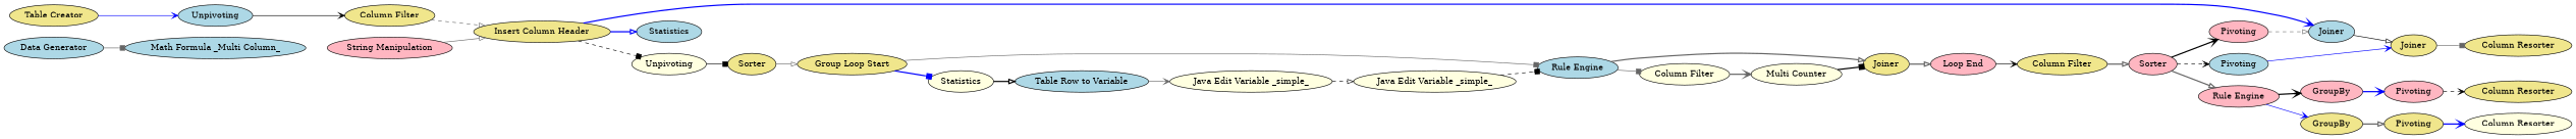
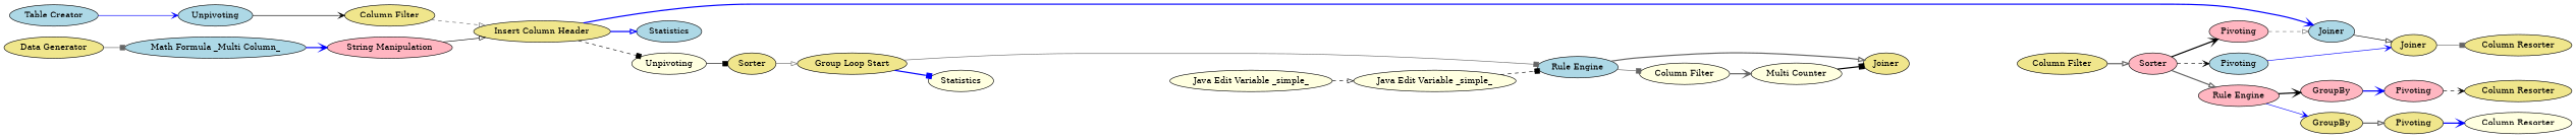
  digraph {
    rankdir=LR
    node [fillcolor=khaki style=filled]
    edge [arrowhead=vee color=gray40 style=bold]
    n1 [label=Pivoting]
    n2 [fillcolor=lightyellow label="Column Resorter"]
-   n3 [label="Table Creator"]
+   n3 [fillcolor=lightblue label="Table Creator"]
    n4 [fillcolor=lightblue label=Unpivoting]
-   n5 [fillcolor=lightblue label="Data Generator"]
+   n5 [label="Data Generator"]
    n6 [fillcolor=lightblue label="Math Formula _Multi Column_"]
    n7 [label="Column Filter"]
    n8 [fillcolor=lightpink label="String Manipulation"]
    n9 [fillcolor=lightpink label=Sorter]
    n10 [fillcolor=lightblue label=Pivoting]
    n11 [fillcolor=lightpink label="Rule Engine"]
    n12 [fillcolor=lightpink label=Pivoting]
    n13 [label=Joiner]
    n14 [fillcolor=lightpink label=GroupBy]
    n15 [label=GroupBy]
    n16 [fillcolor=lightblue label=Joiner]
    n17 [label="Column Resorter"]
    n18 [label="Insert Column Header"]
    n19 [fillcolor=lightblue label=Statistics]
    n20 [fillcolor=lightyellow label=Unpivoting]
-   n21 [fillcolor=lightpink label="Loop End"]
    n22 [label="Column Filter"]
    n23 [fillcolor=lightyellow label="Java Edit Variable _simple_"]
    n24 [fillcolor=lightyellow label="Java Edit Variable _simple_"]
    n25 [fillcolor=lightblue label="Rule Engine"]
    n26 [label=Joiner]
    n27 [fillcolor=lightyellow label="Column Filter"]
    n28 [label=Sorter]
    n29 [fillcolor=lightpink label=Pivoting]
    n30 [label="Column Resorter"]
    n31 [fillcolor=lightyellow label="Multi Counter"]
    n32 [label="Group Loop Start"]
    n33 [fillcolor=lightyellow label=Statistics]
-   n34 [fillcolor=lightblue label="Table Row to Variable"]
    n1 -> n2 [color=blue]
    n3 -> n4 [color=blue style=solid]
    n4 -> n7 [color=black style=solid]
    n5 -> n6 [arrowhead=box style=solid]
+   n6 -> n8 [color=blue]
    n7 -> n18 [arrowhead=onormal style=dashed]
-   n8 -> n18 [arrowhead=onormal style=solid]
+   n8 -> n18 [arrowhead=onormal color=black style=solid]
    n9 -> n10 [color=black style=dashed]
    n9 -> n11 [arrowhead=onormal]
    n9 -> n12 [color=black]
    n10 -> n13 [color=blue style=solid]
    n11 -> n14 [color=black]
    n11 -> n15 [color=blue style=solid]
    n12 -> n16 [arrowhead=onormal style=dashed]
    n13 -> n17 [arrowhead=box style=solid]
    n14 -> n29 [color=blue]
    n15 -> n1 [arrowhead=onormal]
    n16 -> n13 [arrowhead=onormal color=black style=solid]
    n18 -> n16 [color=blue]
    n18 -> n19 [arrowhead=onormal color=blue]
    n18 -> n20 [arrowhead=box color=black style=dashed]
    n20 -> n28 [arrowhead=box color=black style=solid]
-   n21 -> n22 [color=black style=solid]
    n22 -> n9 [arrowhead=onormal]
    n23 -> n24 [arrowhead=onormal color=black style=dashed]
    n24 -> n25 [arrowhead=box color=black style=dashed]
    n25 -> n26 [arrowhead=onormal]
    n25 -> n27 [arrowhead=box style=solid]
-   n26 -> n21 [arrowhead=onormal]
    n27 -> n31
    n28 -> n32 [arrowhead=onormal style=solid]
    n29 -> n30 [color=black style=dashed]
    n31 -> n26 [arrowhead=box color=black]
    n32 -> n25 [arrowhead=box style=solid]
    n32 -> n33 [arrowhead=box color=blue]
-   n33 -> n34 [arrowhead=onormal color=black]
-   n34 -> n23 [style=solid]
  }
